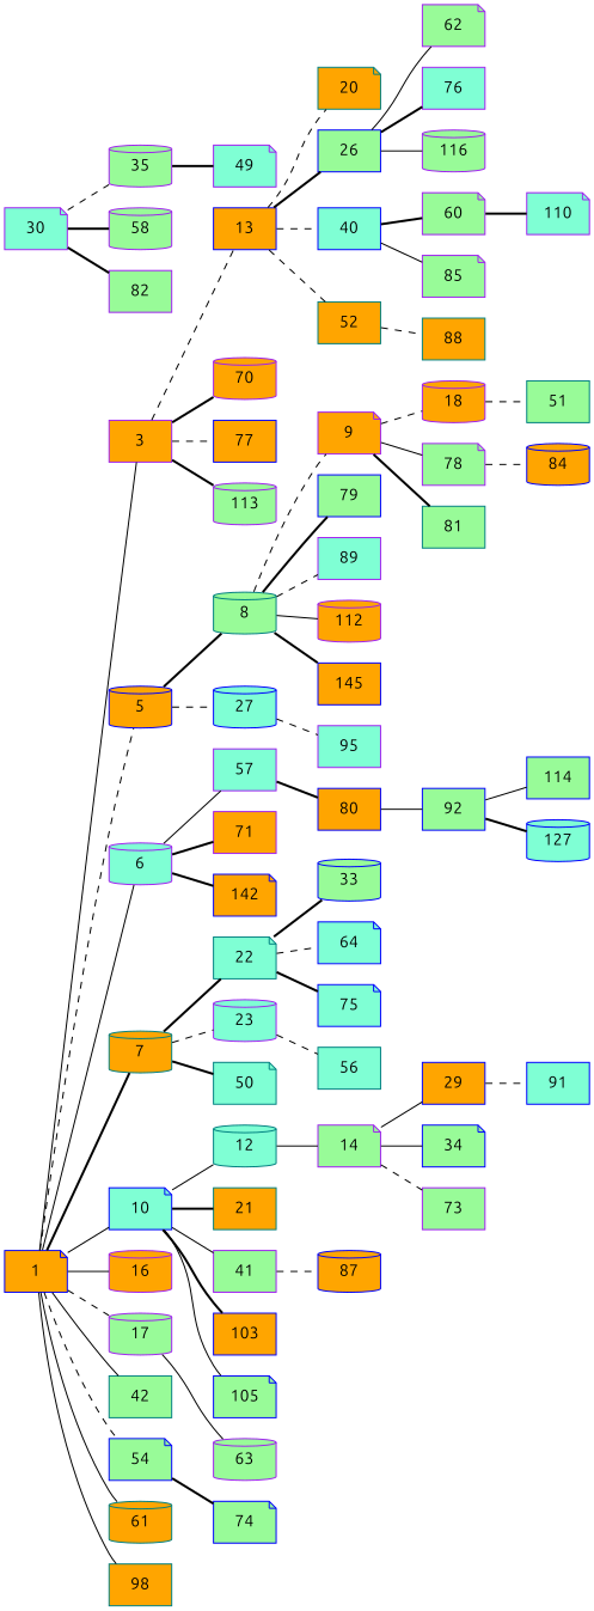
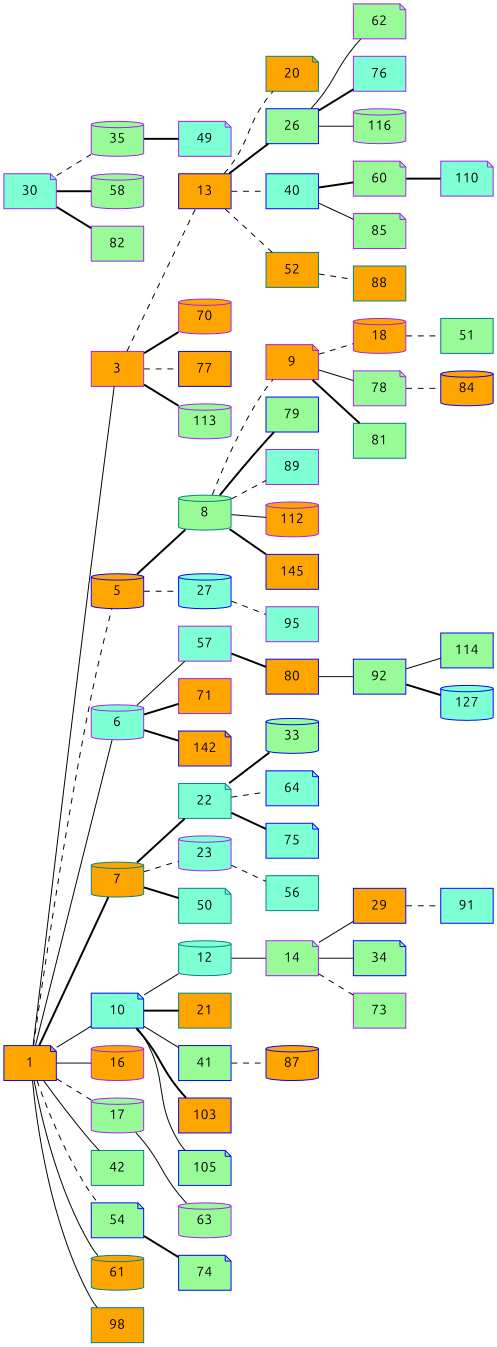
  graph {
    fontname=Ubuntu
    rankdir=LR
    node [color=purple fillcolor=palegreen fontname=Ubuntu shape=box style=filled]
    edge [fontname=Ubuntu style=bold]
    1 [color=blue fillcolor=orange shape=note super="+2"]
    3 [fillcolor=orange super="+4"]
    5 [color=blue fillcolor=orange shape=cylinder super="+39"]
    6 [fillcolor=aquamarine shape=cylinder super="+45"]
    7 [color=teal fillcolor=orange shape=cylinder]
    10 [color=blue fillcolor=aquamarine shape=note]
    16 [fillcolor=orange shape=cylinder super="+117+83"]
    17 [shape=cylinder super="+24"]
    42 [color=teal]
    54 [color=blue shape=note]
    61 [color=teal fillcolor=orange shape=cylinder]
    98 [color=teal fillcolor=orange]
    13 [color=blue fillcolor=orange super="+15+25"]
    70 [fillcolor=orange shape=cylinder]
    77 [color=blue fillcolor=orange]
    113 [shape=cylinder super="+139"]
    8 [color=teal shape=cylinder super="+55+36"]
    27 [color=blue fillcolor=aquamarine shape=cylinder super="+69"]
    57 [fillcolor=aquamarine super="+134"]
    71 [fillcolor=orange super="+100"]
    142 [color=blue fillcolor=orange shape=note]
    22 [color=teal fillcolor=aquamarine shape=note super="+86+146"]
    23 [fillcolor=aquamarine shape=cylinder super="+120"]
    50 [color=teal fillcolor=aquamarine shape=note super="+107+115+99"]
    12 [color=teal fillcolor=aquamarine shape=cylinder]
    21 [color=teal fillcolor=orange super="+119"]
-   41
+   41 [color=blue]
    103 [color=blue fillcolor=orange]
    105 [color=blue shape=note]
    63 [shape=cylinder]
    74 [color=blue shape=note]
    20 [color=teal fillcolor=orange shape=note]
    26 [color=blue super="+46+66"]
    40 [color=blue fillcolor=aquamarine super="+72"]
    52 [color=teal fillcolor=orange super="+104"]
    9 [fillcolor=orange shape=note super="+11+65"]
    79 [color=blue]
    89 [fillcolor=aquamarine]
    112 [fillcolor=orange shape=cylinder]
    145 [color=blue fillcolor=orange]
    95 [fillcolor=aquamarine]
    80 [color=blue fillcolor=orange]
    33 [color=blue shape=cylinder]
    64 [color=blue fillcolor=aquamarine shape=note]
    75 [color=blue fillcolor=aquamarine shape=note]
    56 [color=teal fillcolor=aquamarine]
    18 [fillcolor=orange shape=cylinder super="+122+37"]
    78 [shape=note]
    81 [color=teal super="+109"]
    51 [color=teal super="+123"]
    84 [color=blue fillcolor=orange shape=cylinder super="+129"]
    14 [shape=note super="+28"]
    87 [color=blue fillcolor=orange shape=cylinder]
    29 [color=blue fillcolor=orange super="+31"]
    34 [color=blue shape=note]
    73
    62 [shape=note]
    76 [fillcolor=aquamarine]
    116 [shape=cylinder]
    30 [fillcolor=aquamarine shape=note super="+124+32"]
    35 [shape=cylinder super="+101"]
    58 [shape=cylinder]
    82
    60 [shape=note]
    85 [shape=note super="+97+93"]
    88 [color=teal fillcolor=orange]
    91 [color=blue fillcolor=aquamarine]
    49 [fillcolor=aquamarine shape=note super="+94+143"]
    110 [fillcolor=aquamarine shape=note]
    92 [color=blue]
    114 [color=blue]
    127 [color=blue fillcolor=aquamarine shape=cylinder]
    1 -- 3 [style=solid]
    1 -- 5 [style=dashed]
    1 -- 6 [style=solid]
    1 -- 7
    1 -- 10 [style=solid]
    1 -- 16 [style=solid]
    1 -- 17 [style=dashed]
    1 -- 42 [style=solid]
    1 -- 54 [style=dashed]
    1 -- 61 [style=solid]
    1 -- 98 [style=solid]
    3 -- 13 [style=dashed]
    3 -- 70
    3 -- 77 [style=dashed]
    3 -- 113
    5 -- 8
    5 -- 27 [style=dashed]
    6 -- 57 [style=solid]
    6 -- 71
    6 -- 142
    7 -- 22
    7 -- 23 [style=dashed]
    7 -- 50
    10 -- 12 [style=solid]
    10 -- 21
    10 -- 41 [style=solid]
    10 -- 103
    10 -- 105 [style=solid]
    17 -- 63 [style=solid]
    54 -- 74
    13 -- 20 [style=dashed]
    13 -- 26
    13 -- 40 [style=dashed]
    13 -- 52 [style=dashed]
    8 -- 9 [style=dashed]
    8 -- 79
    8 -- 89 [style=dashed]
    8 -- 112 [style=solid]
    8 -- 145
    27 -- 95 [style=dashed]
    57 -- 80
    22 -- 33
    22 -- 64 [style=dashed]
    22 -- 75
    23 -- 56 [style=dashed]
    12 -- 14 [style=solid]
    41 -- 87 [style=dashed]
    26 -- 62 [style=solid]
    26 -- 76
    26 -- 116 [style=solid]
    40 -- 60
    40 -- 85 [style=solid]
    52 -- 88 [style=dashed]
    9 -- 18 [style=dashed]
    9 -- 78 [style=solid]
    9 -- 81
    80 -- 92 [style=solid]
    18 -- 51 [style=dashed]
    78 -- 84 [style=dashed]
    14 -- 29 [style=solid]
    14 -- 34 [style=solid]
    14 -- 73 [style=dashed]
    29 -- 91 [style=dashed]
    30 -- 35 [style=dashed]
    30 -- 58
    30 -- 82
    35 -- 49
    60 -- 110
    92 -- 114 [style=solid]
    92 -- 127
  }
